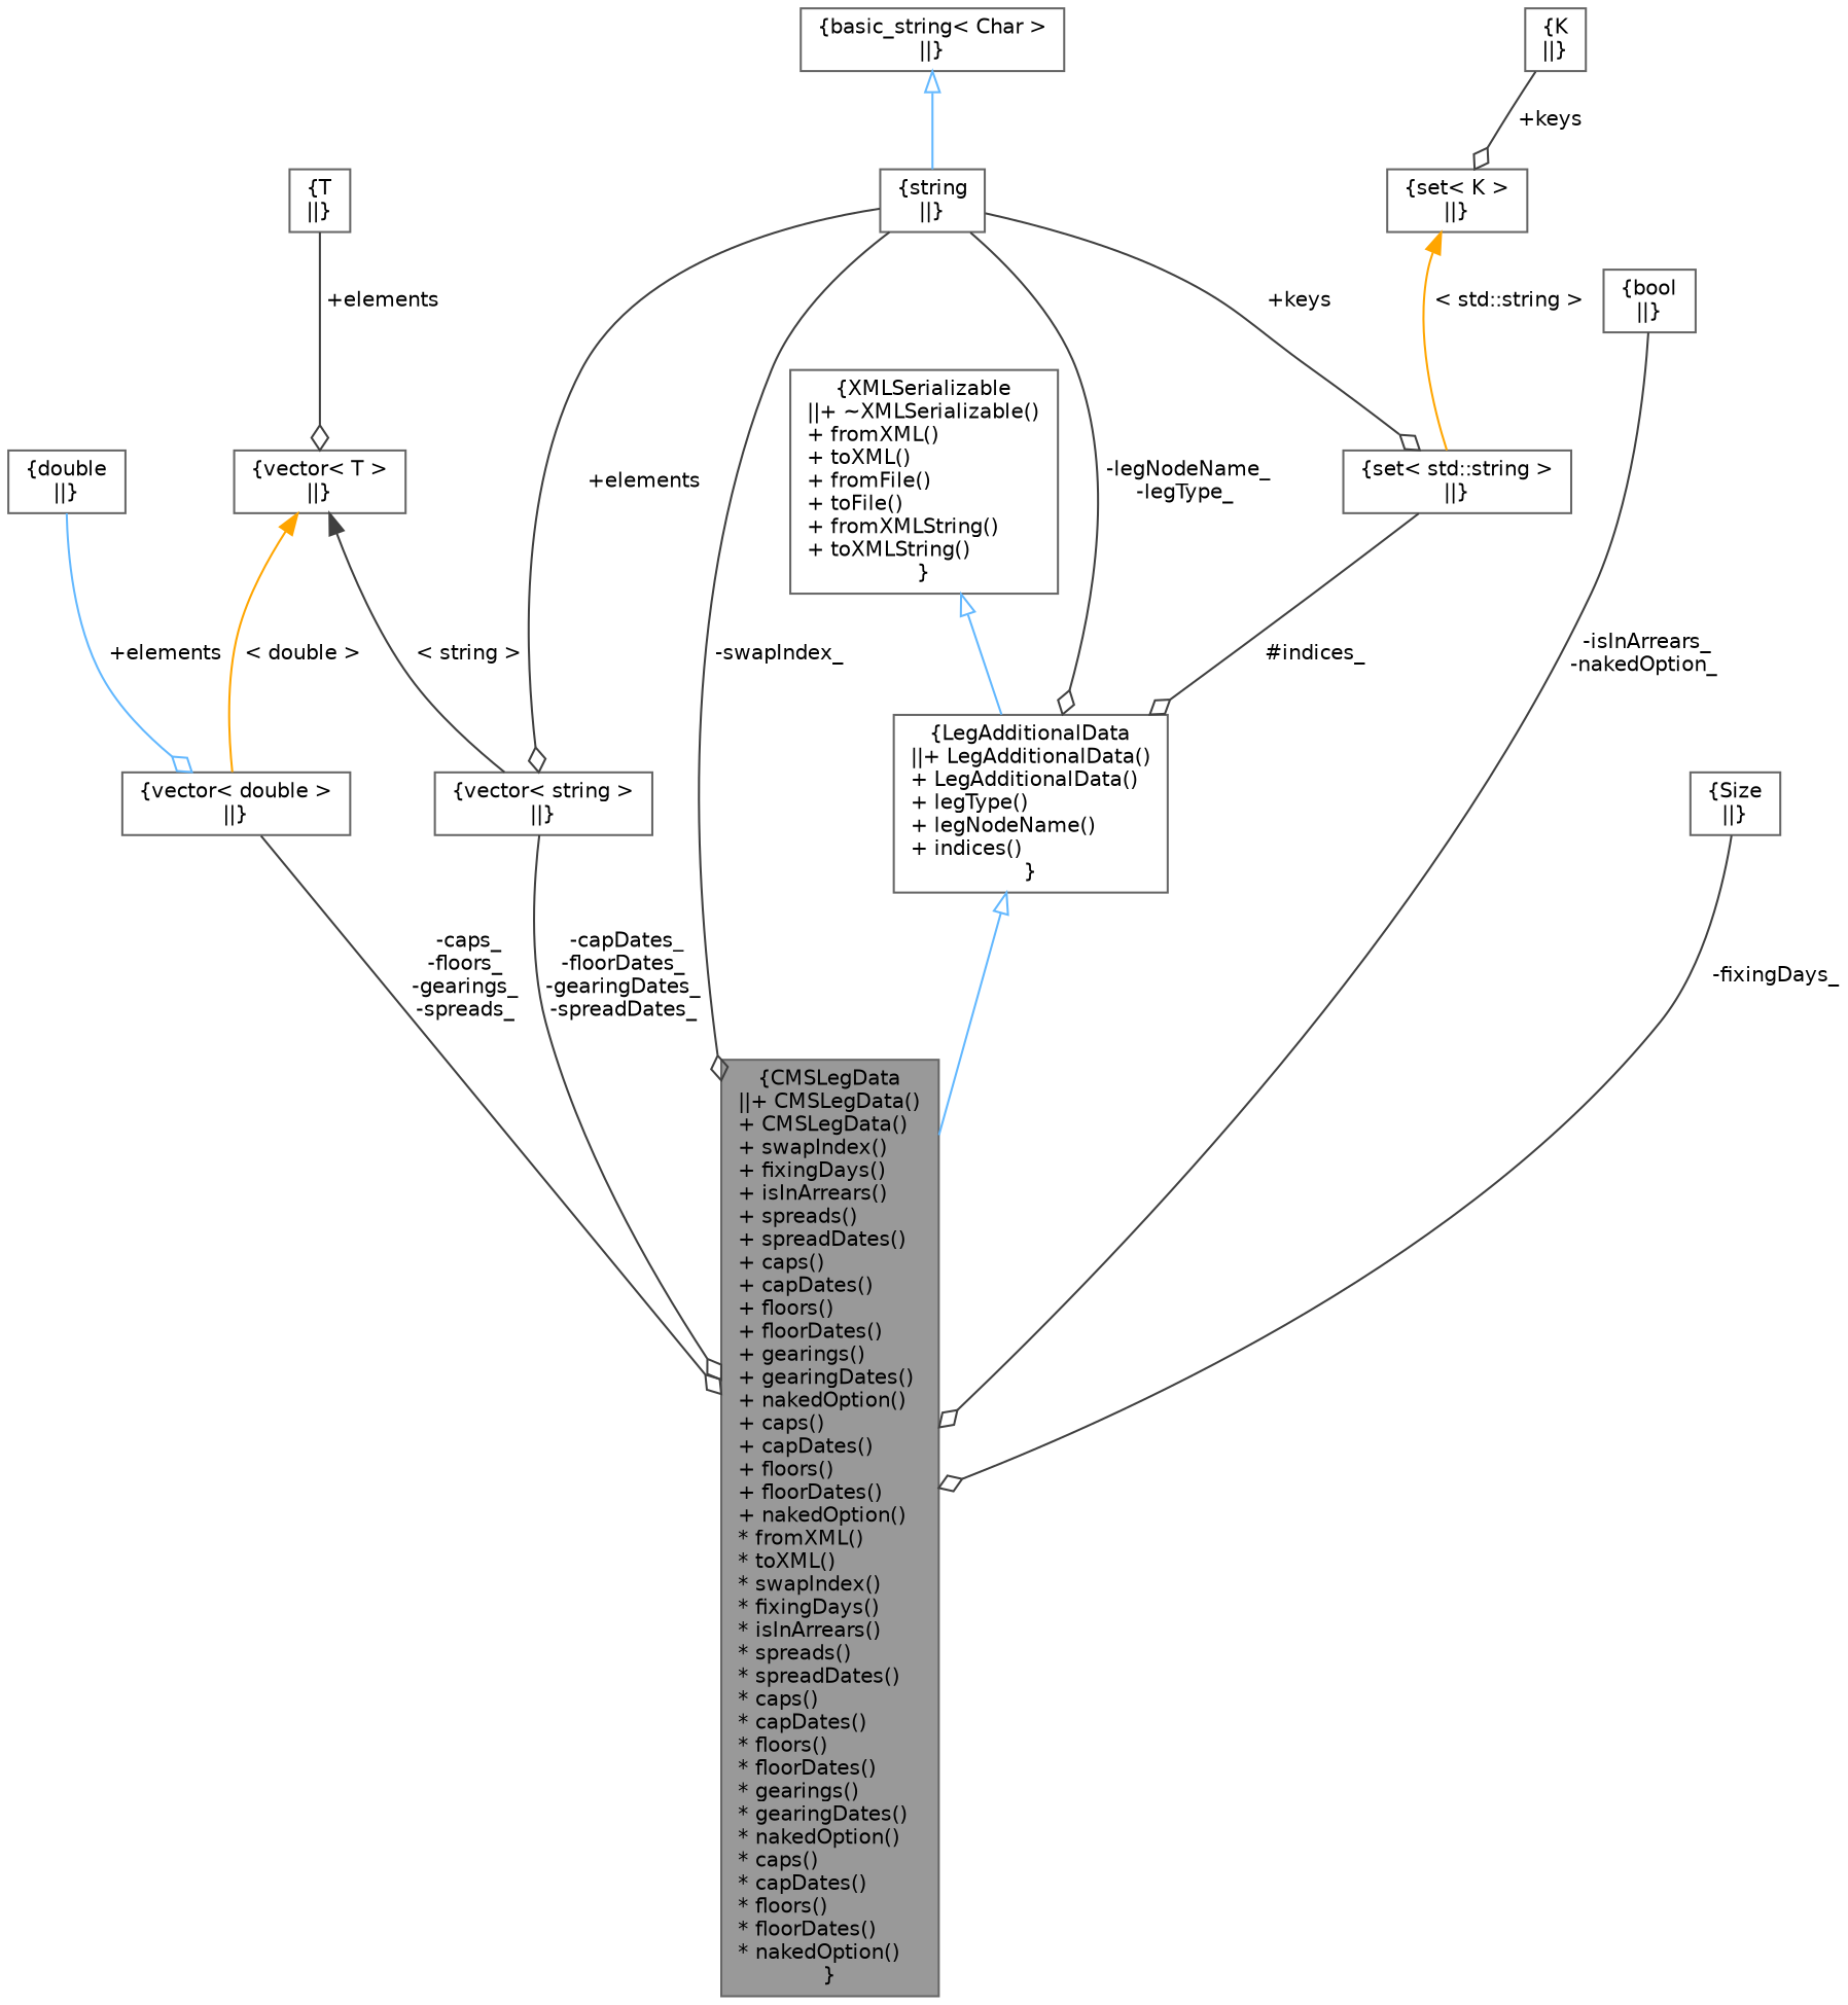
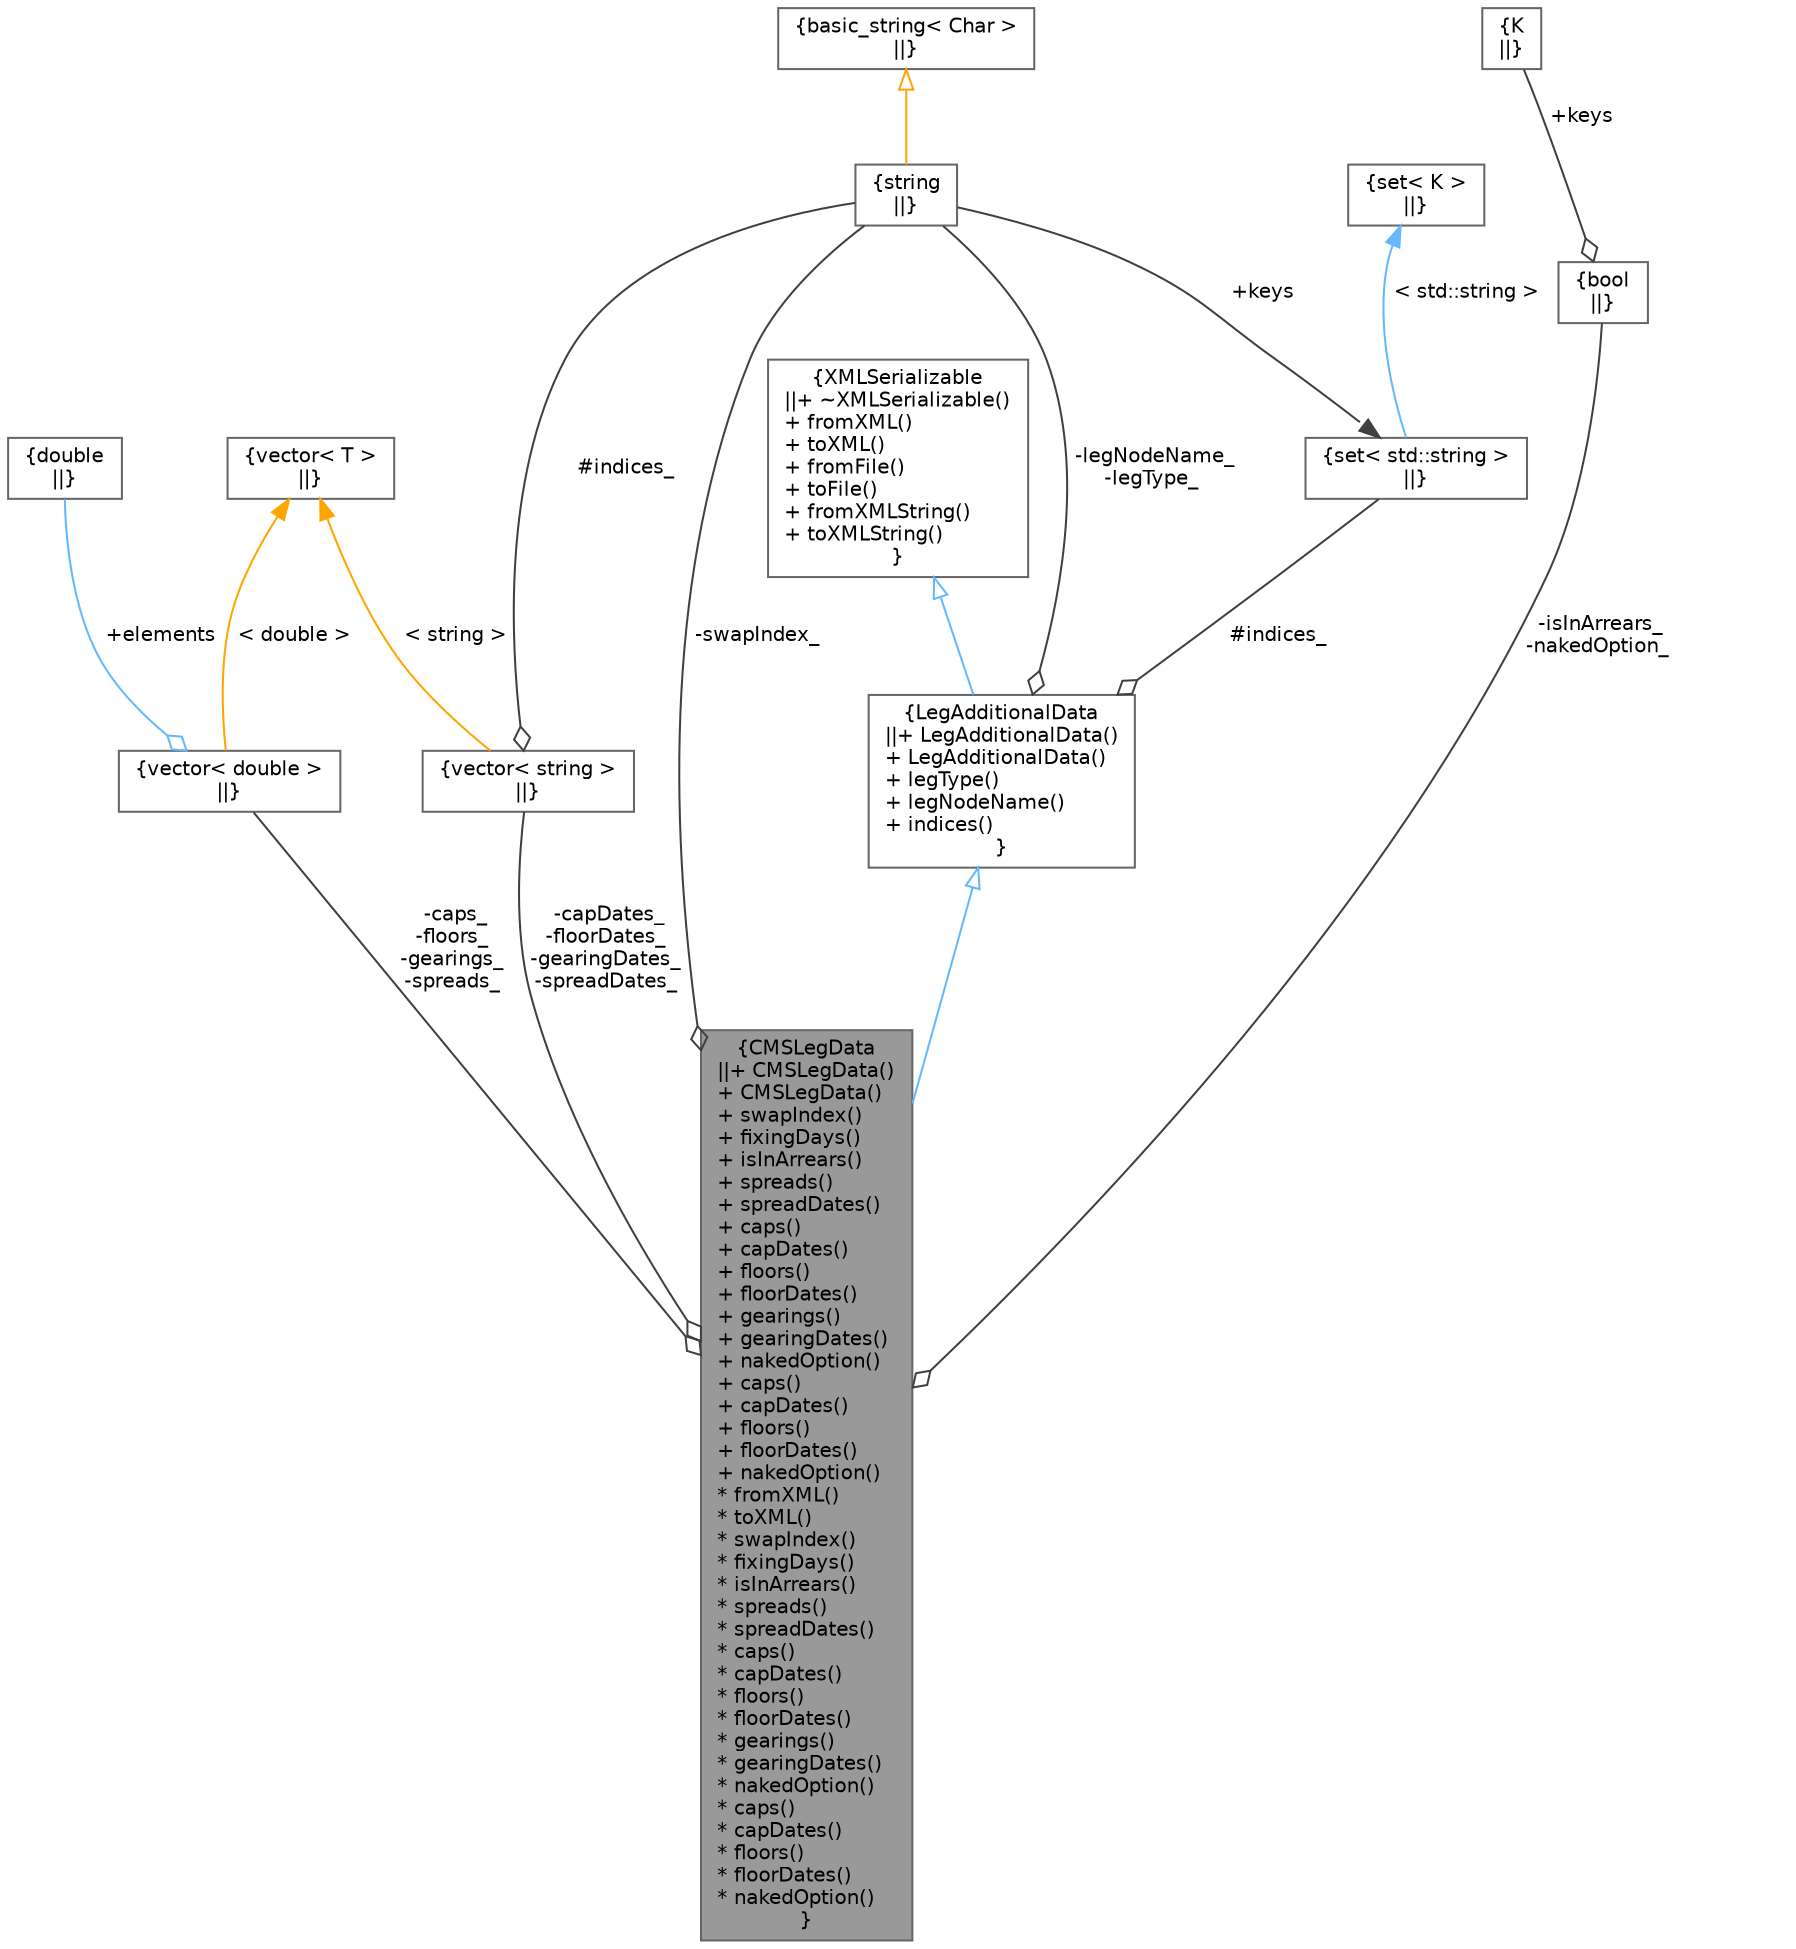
  digraph {
    node [color=gray40 fillcolor=white fontname=Helvetica fontsize=10 shape=box style=filled]
    edge [color=grey25 fontname=Helvetica fontsize=10 labelfontname=Helvetica labelfontsize=10 style=solid arrowhead=odiamond]
    n1 [fillcolor=grey60 fontcolor=black height=0.2 label="{CMSLegData\n||+ CMSLegData()\l+ CMSLegData()\l+ swapIndex()\l+ fixingDays()\l+ isInArrears()\l+ spreads()\l+ spreadDates()\l+ caps()\l+ capDates()\l+ floors()\l+ floorDates()\l+ gearings()\l+ gearingDates()\l+ nakedOption()\l+ caps()\l+ capDates()\l+ floors()\l+ floorDates()\l+ nakedOption()\l* fromXML()\l* toXML()\l* swapIndex()\l* fixingDays()\l* isInArrears()\l* spreads()\l* spreadDates()\l* caps()\l* capDates()\l* floors()\l* floorDates()\l* gearings()\l* gearingDates()\l* nakedOption()\l* caps()\l* capDates()\l* floors()\l* floorDates()\l* nakedOption()\l}" width=0.4]
    n2 [height=0.2 label="{LegAdditionalData\n||+ LegAdditionalData()\l+ LegAdditionalData()\l+ legType()\l+ legNodeName()\l+ indices()\l}" width=0.4]
    n3 [height=0.2 label="{XMLSerializable\n||+ ~XMLSerializable()\l+ fromXML()\l+ toXML()\l+ fromFile()\l+ toFile()\l+ fromXMLString()\l+ toXMLString()\l}" width=0.4]
    n4 [height=0.2 label="{set\< std::string \>\n||}" width=0.4]
    n5 [height=0.2 label="{string\n||}" width=0.4]
    n6 [height=0.2 label="{vector\< string \>\n||}" width=0.4]
    n7 [height=0.2 label="{basic_string\< Char \>\n||}" width=0.4]
    n8 [height=0.2 label="{set\< K \>\n||}" width=0.4]
    n9 [height=0.2 label="{K\n||}" width=0.4]
-   n10 [height=0.2 label="{Size\n||}" width=0.4]
    n11 [height=0.2 label="{bool\n||}" width=0.4]
    n12 [height=0.2 label="{vector\< double \>\n||}" width=0.4]
    n13 [height=0.2 label="{double\n||}" width=0.4]
    n14 [height=0.2 label="{vector\< T \>\n||}" width=0.4]
-   n15 [height=0.2 label="{T\n||}" width=0.4]
    n2 -> n1 [arrowtail=onormal color=steelblue1 dir=back arrowhead=""]
    n3 -> n2 [arrowtail=onormal color=steelblue1 dir=back arrowhead=""]
    n4 -> n2 [label=" #indices_"]
    n5 -> n1 [label=" -swapIndex_"]
    n5 -> n2 [label=" -legNodeName_\n-legType_"]
-   n5 -> n4 [label=" +keys"]
-   n5 -> n6 [label=" +elements"]
+   n5 -> n4 [arrowhead=normal label=" +keys"]
+   n5 -> n6 [label=" #indices_"]
    n6 -> n1 [label=" -capDates_\n-floorDates_\n-gearingDates_\n-spreadDates_"]
-   n7 -> n5 [arrowtail=onormal color=steelblue1 dir=back arrowhead=""]
-   n8 -> n4 [color=orange dir=back label=" \< std::string \>" arrowhead=""]
-   n9 -> n8 [label=" +keys"]
-   n10 -> n1 [label=" -fixingDays_"]
+   n7 -> n5 [arrowtail=onormal color=orange dir=back arrowhead=""]
+   n8 -> n4 [color=steelblue1 dir=back label=" \< std::string \>" arrowhead=""]
+   n9 -> n11 [label=" +keys"]
    n11 -> n1 [label=" -isInArrears_\n-nakedOption_"]
    n12 -> n1 [label=" -caps_\n-floors_\n-gearings_\n-spreads_"]
    n13 -> n12 [color=steelblue1 label=" +elements"]
-   n14 -> n6 [dir=back label=" \< string \>" arrowhead=""]
+   n14 -> n6 [color=orange dir=back label=" \< string \>" arrowhead=""]
    n14 -> n12 [color=orange dir=back label=" \< double \>" arrowhead=""]
-   n15 -> n14 [label=" +elements"]
  }
